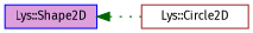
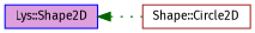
  digraph {
    rankdir=LR
    fontname="Fira Sans"
    node [fontname="Fira Sans" fontsize=10 shape=box style=filled]
    n1 [color=blue fillcolor=plum height=0.2 label="Lys::Shape2D" width=0.4]
-   n2 [color=brown fillcolor=white height=0.2 label="Lys::Circle2D" width=0.4]
+   n2 [color=brown fillcolor=white height=0.2 label="Shape::Circle2D" width=0.4]
    n1 -> n2 [color=darkgreen dir=back fontname="Fira Sans" fontsize=10 labelfontname=Helvetica labelfontsize=10 style=dotted]
  }
